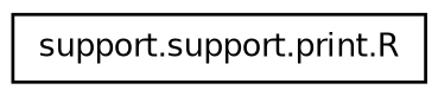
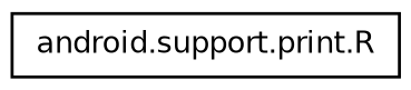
  digraph {
    rankdir=LR
-   n1 [color=black fillcolor=white fontname=Helvetica fontsize=10 height=0.2 label="support.support.print.R" shape=record style=filled width=0.4]
+   n1 [color=black fillcolor=white fontname=Helvetica fontsize=10 height=0.2 label="android.support.print.R" shape=record style=filled width=0.4]
  }
